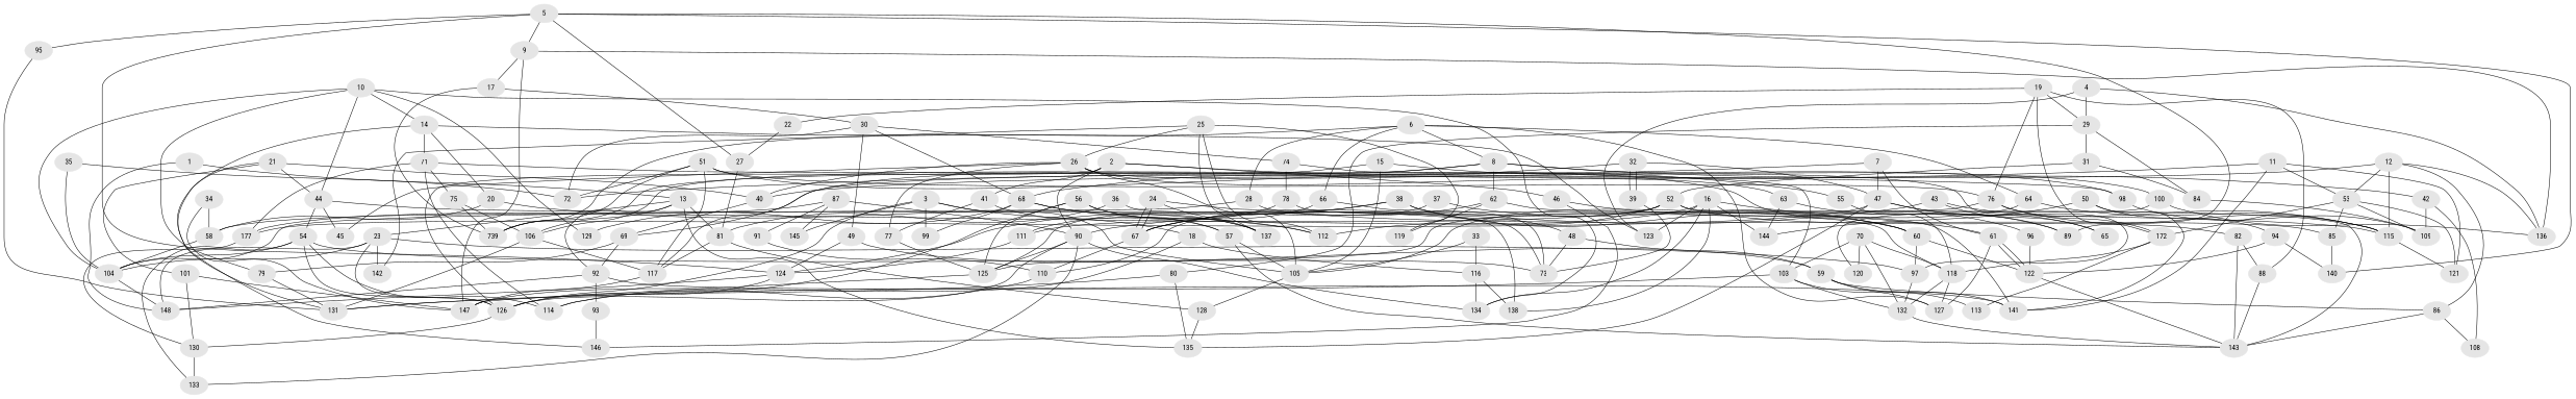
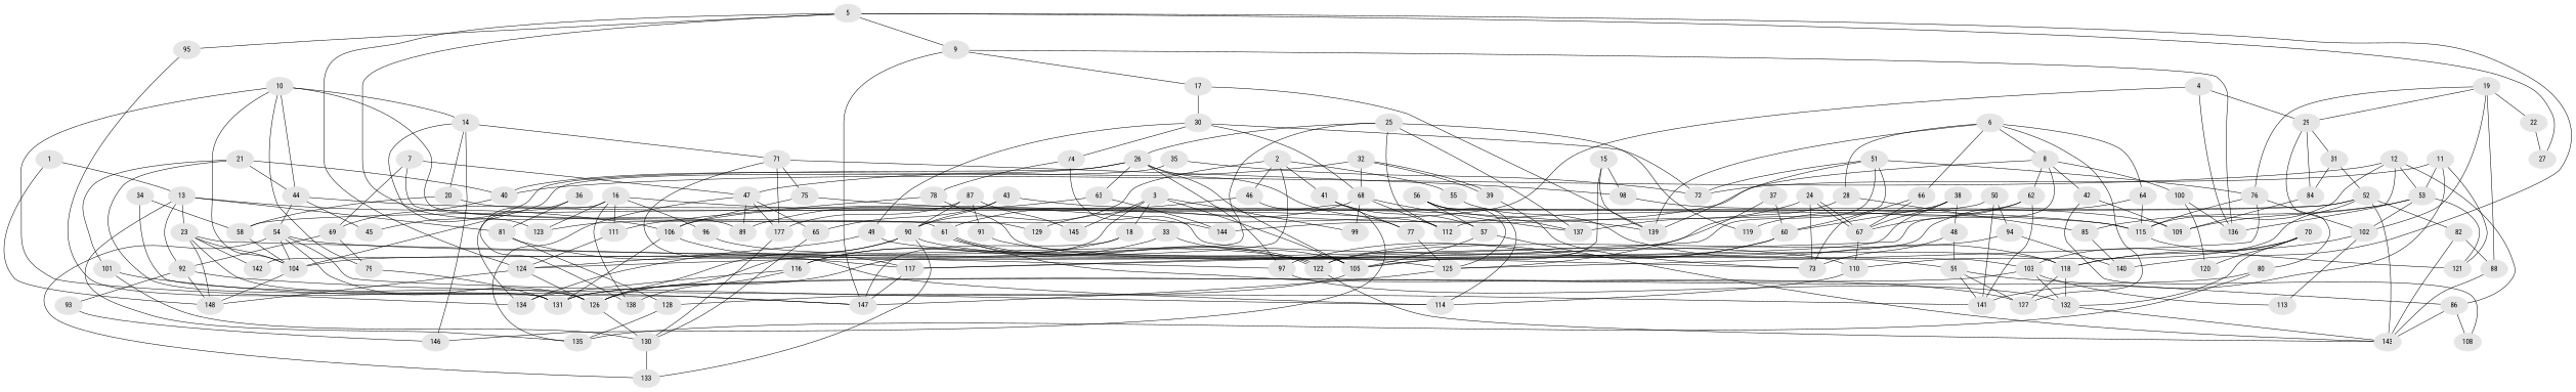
  graph {
    fontname="Roboto Condensed"
    node [color=gray90 fontname="Roboto Condensed" style=filled]
    edge [fontname="Roboto Condensed"]
    1
    13
    148
    106
    23
    81
    92
    135
    2
    41
    46
    55
    90
    126
    77
    57
    61
    146
    118
    134
    125
    133
    130
    3
    18
    99
    105
    145
    147
    116
    128
    4
    29
    123
    136
    31
    80
    84
    5
    9
    27
    89
    95
    124
    140
    17
    131
    6
    8
    28
    64
    66
    127
-   139 [label=739]
+   139
    42
    62
    100
    117
    104
    85
    115
    67
    73
    7
    47
    69
    65
    n68 [label=177]
    122
    79
    108
    109
    141
    119
    120
    30
    10
    14
    44
    129
    20
    71
    45
    54
    11
    53
    72
    121
-   102 [label=172]
+   102
    12
    40
    86
    143
    97
    142
    93
    58
    112
    98
    114
    75
    15
    16
    96
    111
    138
    144
    49
    68
    74
    19
    22
    76
    88
    113
    21
    101
    132
    24
    137
    110
    25
    26
    63
    52
    59
    78
    103
    82
    32
    39
    33
    34
    35
    36
    37
    60
    38
    48
    43
    50
    94
    51
    56
    70
    87
    91
    1 -- 13
    1 -- 148
    13 -- 106
    13 -- 23
    13 -- 81
    13 -- 92
    13 -- 135
    106 -- 131
    106 -- 117
    23 -- 148
    23 -- 126
    23 -- 104
    23 -- 97
    23 -- 142
    81 -- 128
    81 -- 117
    92 -- 148
    92 -- 141
    92 -- 93
    2 -- 41
    2 -- 46
    2 -- 55
    2 -- 90
    2 -- 126
    41 -- 77
    41 -- 57
    46 -- 61
    46 -- 146
    55 -- 118
    90 -- 126
    90 -- 134
    90 -- 125
    90 -- 133
    126 -- 130
    77 -- 125
    57 -- 105
    57 -- 143
    61 -- 127
    61 -- 122
    61 -- 122
    118 -- 127
    118 -- 132
    125 -- 147
    130 -- 133
    3 -- 126
    3 -- 18
    3 -- 99
    3 -- 105
    3 -- 145
    18 -- 147
    18 -- 116
    105 -- 128
    116 -- 134
    116 -- 138
    128 -- 135
    4 -- 29
    4 -- 123
    4 -- 136
    29 -- 31
    29 -- 80
    29 -- 84
    31 -- 84
    31 -- 52
    80 -- 135
    80 -- 131
    84 -- 109
    5 -- 9
    5 -- 27
    5 -- 89
    5 -- 95
    5 -- 124
    5 -- 140
    9 -- 147
    9 -- 136
    9 -- 17
-   27 -- 81
    95 -- 131
    124 -- 148
    124 -- 126
    17 -- 139
    17 -- 30
    6 -- 8
    6 -- 28
    6 -- 64
    6 -- 66
    6 -- 127
    6 -- 139
    8 -- 106
    8 -- 42
    8 -- 62
    8 -- 100
    8 -- 117
    28 -- 104
    28 -- 85
    64 -- 105
    64 -- 115
    66 -- 67
    66 -- 73
    42 -- 108
    42 -- 109
    62 -- 67
    62 -- 141
    62 -- 119
    100 -- 136
    100 -- 120
    117 -- 147
    104 -- 148
    85 -- 140
    115 -- 121
    67 -- 110
    7 -- 61
    7 -- 47
    7 -- 69
    47 -- 135
    47 -- 89
    47 -- 65
    47 -- n68
    69 -- 92
    69 -- 79
+   65 -- 130
    n68 -- 130
    122 -- 143
    79 -- 131
    30 -- 72
    30 -- 49
    30 -- 68
    30 -- 74
    10 -- 134
    10 -- 104
    10 -- 79
    10 -- 14
    10 -- 44
    10 -- 129
    14 -- 146
    14 -- 123
    14 -- 20
    14 -- 71
    44 -- 115
    44 -- 45
    44 -- 54
    20 -- 58
    20 -- 112
    71 -- n68
    71 -- 98
    71 -- 114
    71 -- 75
    54 -- 126
    54 -- 133
    54 -- 104
    54 -- 73
    54 -- 114
    11 -- 141
    11 -- 53
    11 -- 72
    11 -- 121
    53 -- 85
    53 -- 109
    53 -- 121
    53 -- 102
    102 -- 118
    102 -- 113
    12 -- 136
    12 -- 115
    12 -- 53
    12 -- 40
    12 -- 86
    40 -- 69
    86 -- 108
    86 -- 143
    97 -- 132
    93 -- 146
    58 -- 104
    98 -- 109
    75 -- 106
    75 -- 139
    15 -- 105
    15 -- 139
    15 -- 98
    16 -- 134
    16 -- 123
    16 -- 96
    16 -- 111
    16 -- 138
    16 -- 144
    96 -- 122
    111 -- 124
    49 -- 124
    49 -- 59
    68 -- 99
    68 -- 129
    68 -- 112
    68 -- 137
    74 -- 78
    74 -- 103
    19 -- 29
    19 -- 102
    19 -- 22
    19 -- 76
    19 -- 88
    22 -- 27
    76 -- 125
    76 -- 115
    76 -- 102
    88 -- 143
    21 -- 131
    21 -- 44
    21 -- 40
    21 -- 101
    101 -- 130
    101 -- 147
    132 -- 143
    24 -- 67
    24 -- 67
    24 -- 73
    24 -- 137
    110 -- 114
    25 -- 119
    25 -- 142
    25 -- 112
    25 -- 137
    25 -- 26
    26 -- 77
    26 -- 105
    26 -- 45
    26 -- 40
    26 -- 97
    26 -- 63
    63 -- 89
    63 -- 144
    52 -- 143
    52 -- 58
    52 -- 112
    52 -- 110
    52 -- 82
    59 -- 127
    59 -- 141
    59 -- 86
    78 -- 118
    78 -- 111
    103 -- 131
    103 -- 113
    103 -- 132
    82 -- 143
    82 -- 88
    32 -- 47
    32 -- 68
    32 -- 39
    32 -- 39
    39 -- 73
    33 -- 105
    33 -- 116
    34 -- 147
    34 -- 58
    35 -- 104
    35 -- 72
    36 -- 81
    36 -- 138
    37 -- 125
    37 -- 60
    60 -- 122
    60 -- 97
    38 -- 124
    38 -- 67
    38 -- 60
    38 -- 48
    48 -- 73
    48 -- 59
    43 -- 90
    43 -- 115
    43 -- 65
    50 -- 141
    50 -- 144
    50 -- 94
    94 -- 140
    94 -- 122
    51 -- 139
    51 -- 117
    51 -- 72
    51 -- 76
    51 -- 60
    56 -- 57
    56 -- 125
    56 -- 114
    56 -- 137
    70 -- 118
    70 -- 120
    70 -- 132
    70 -- 103
    87 -- 90
    87 -- 145
    87 -- n68
    87 -- 91
    91 -- 110
  }
